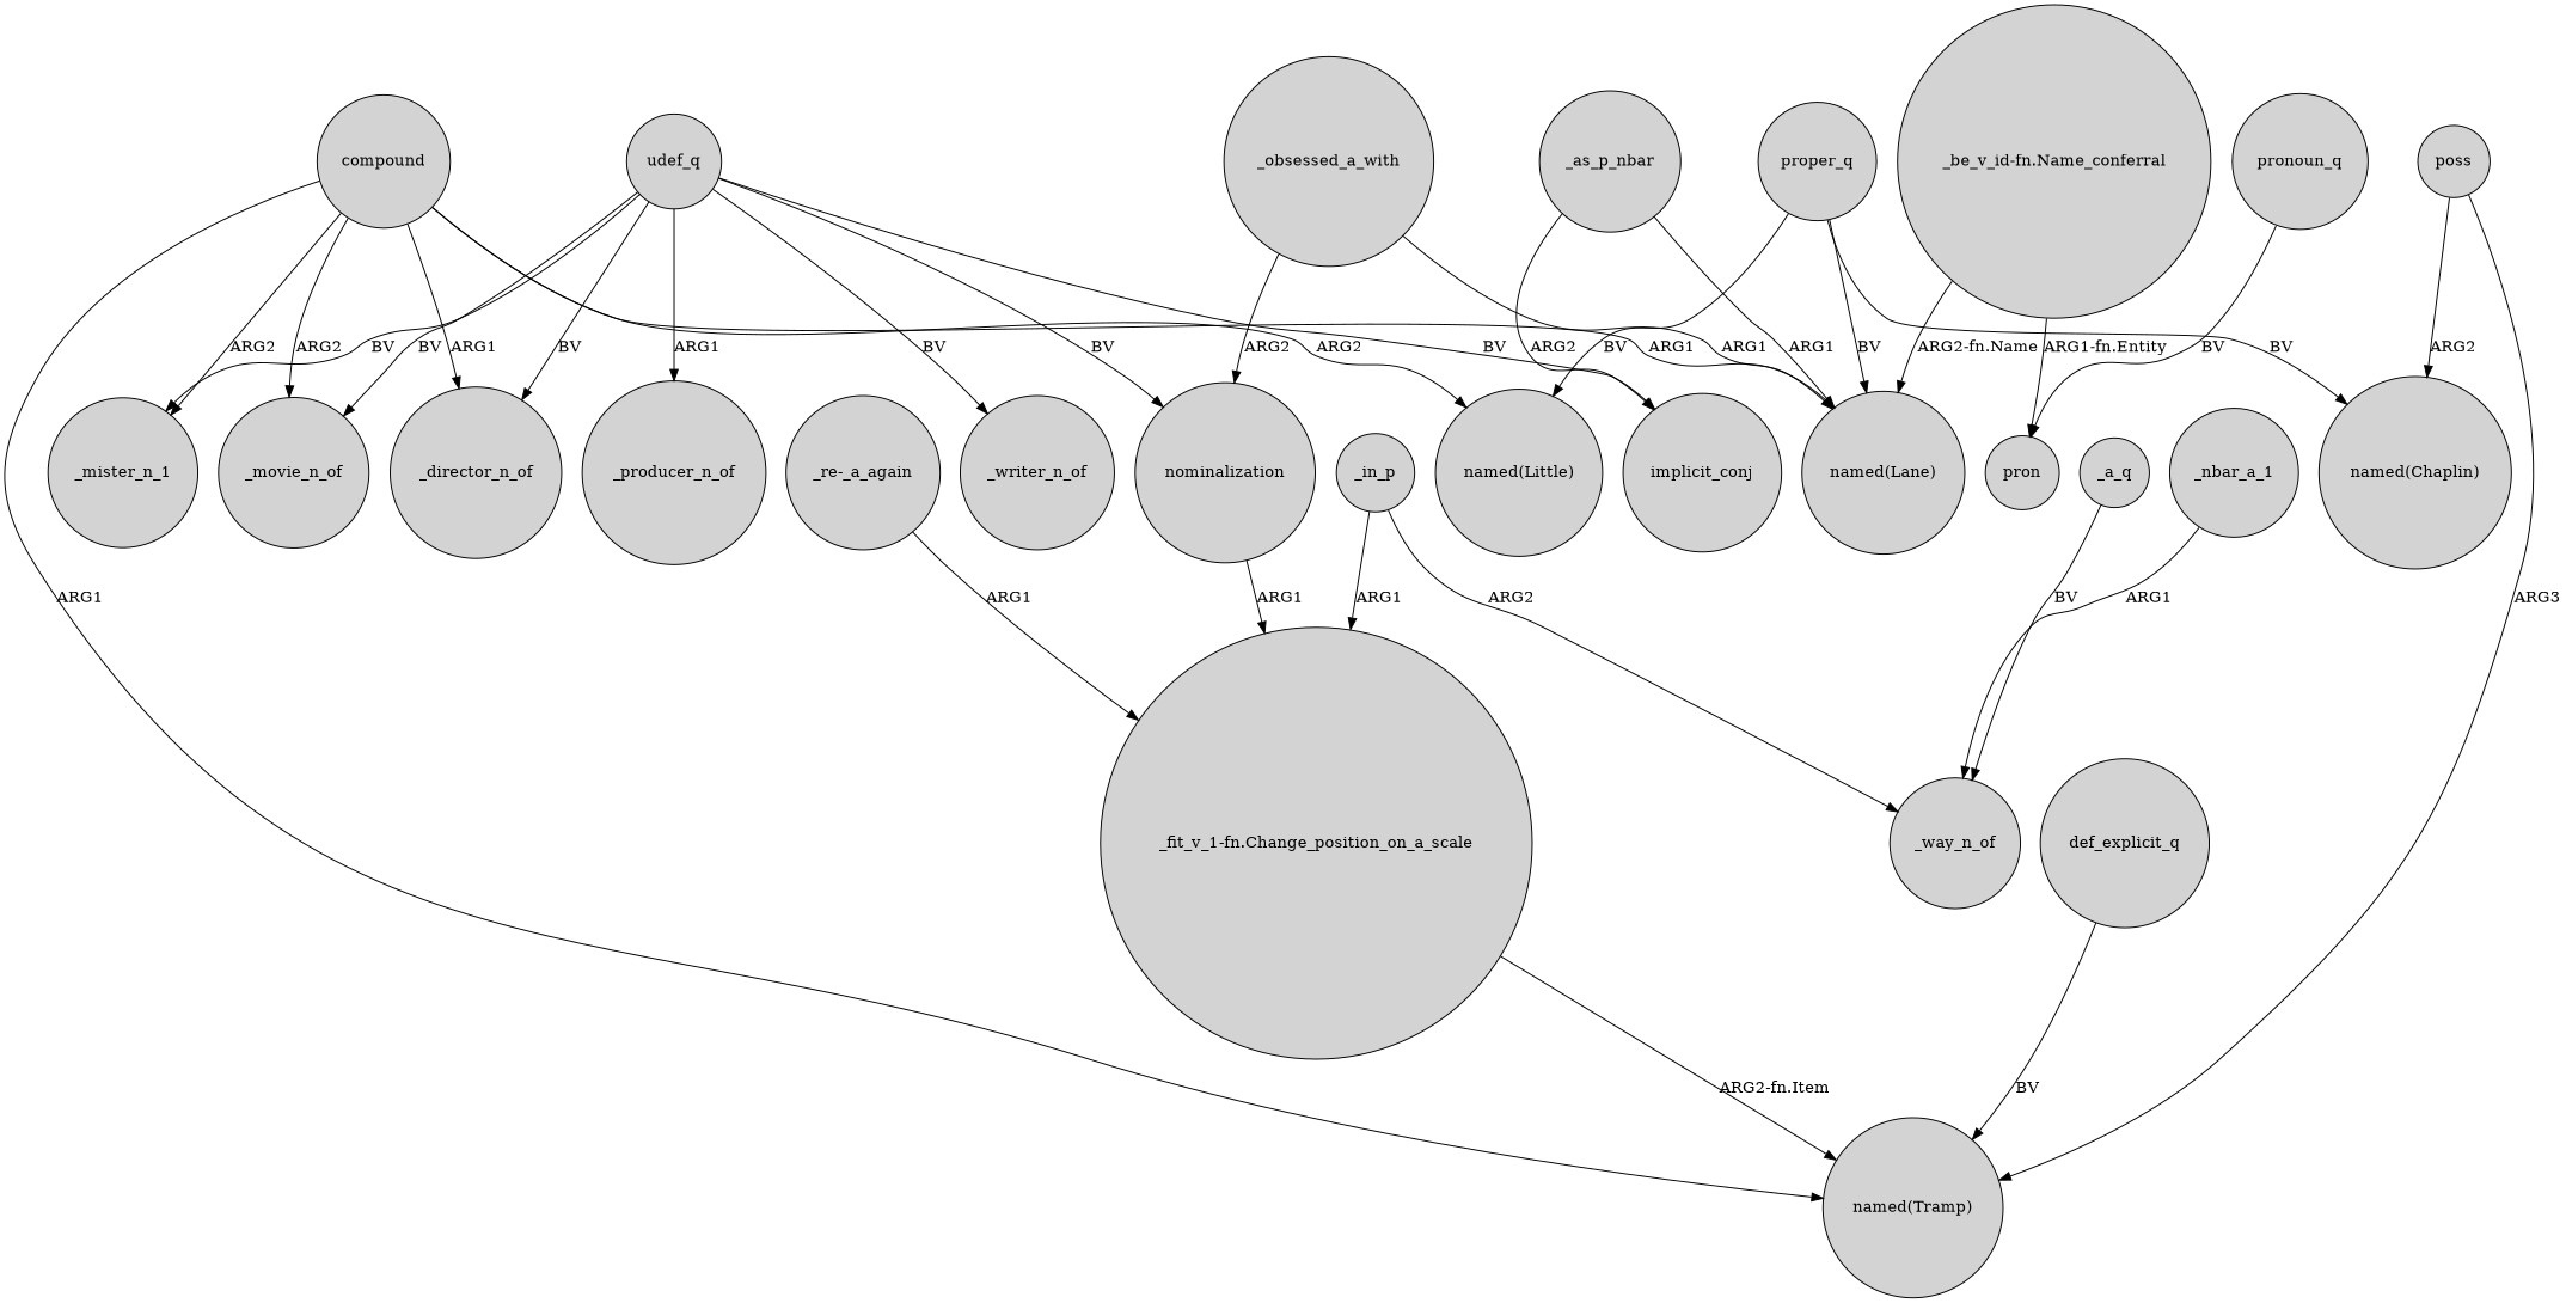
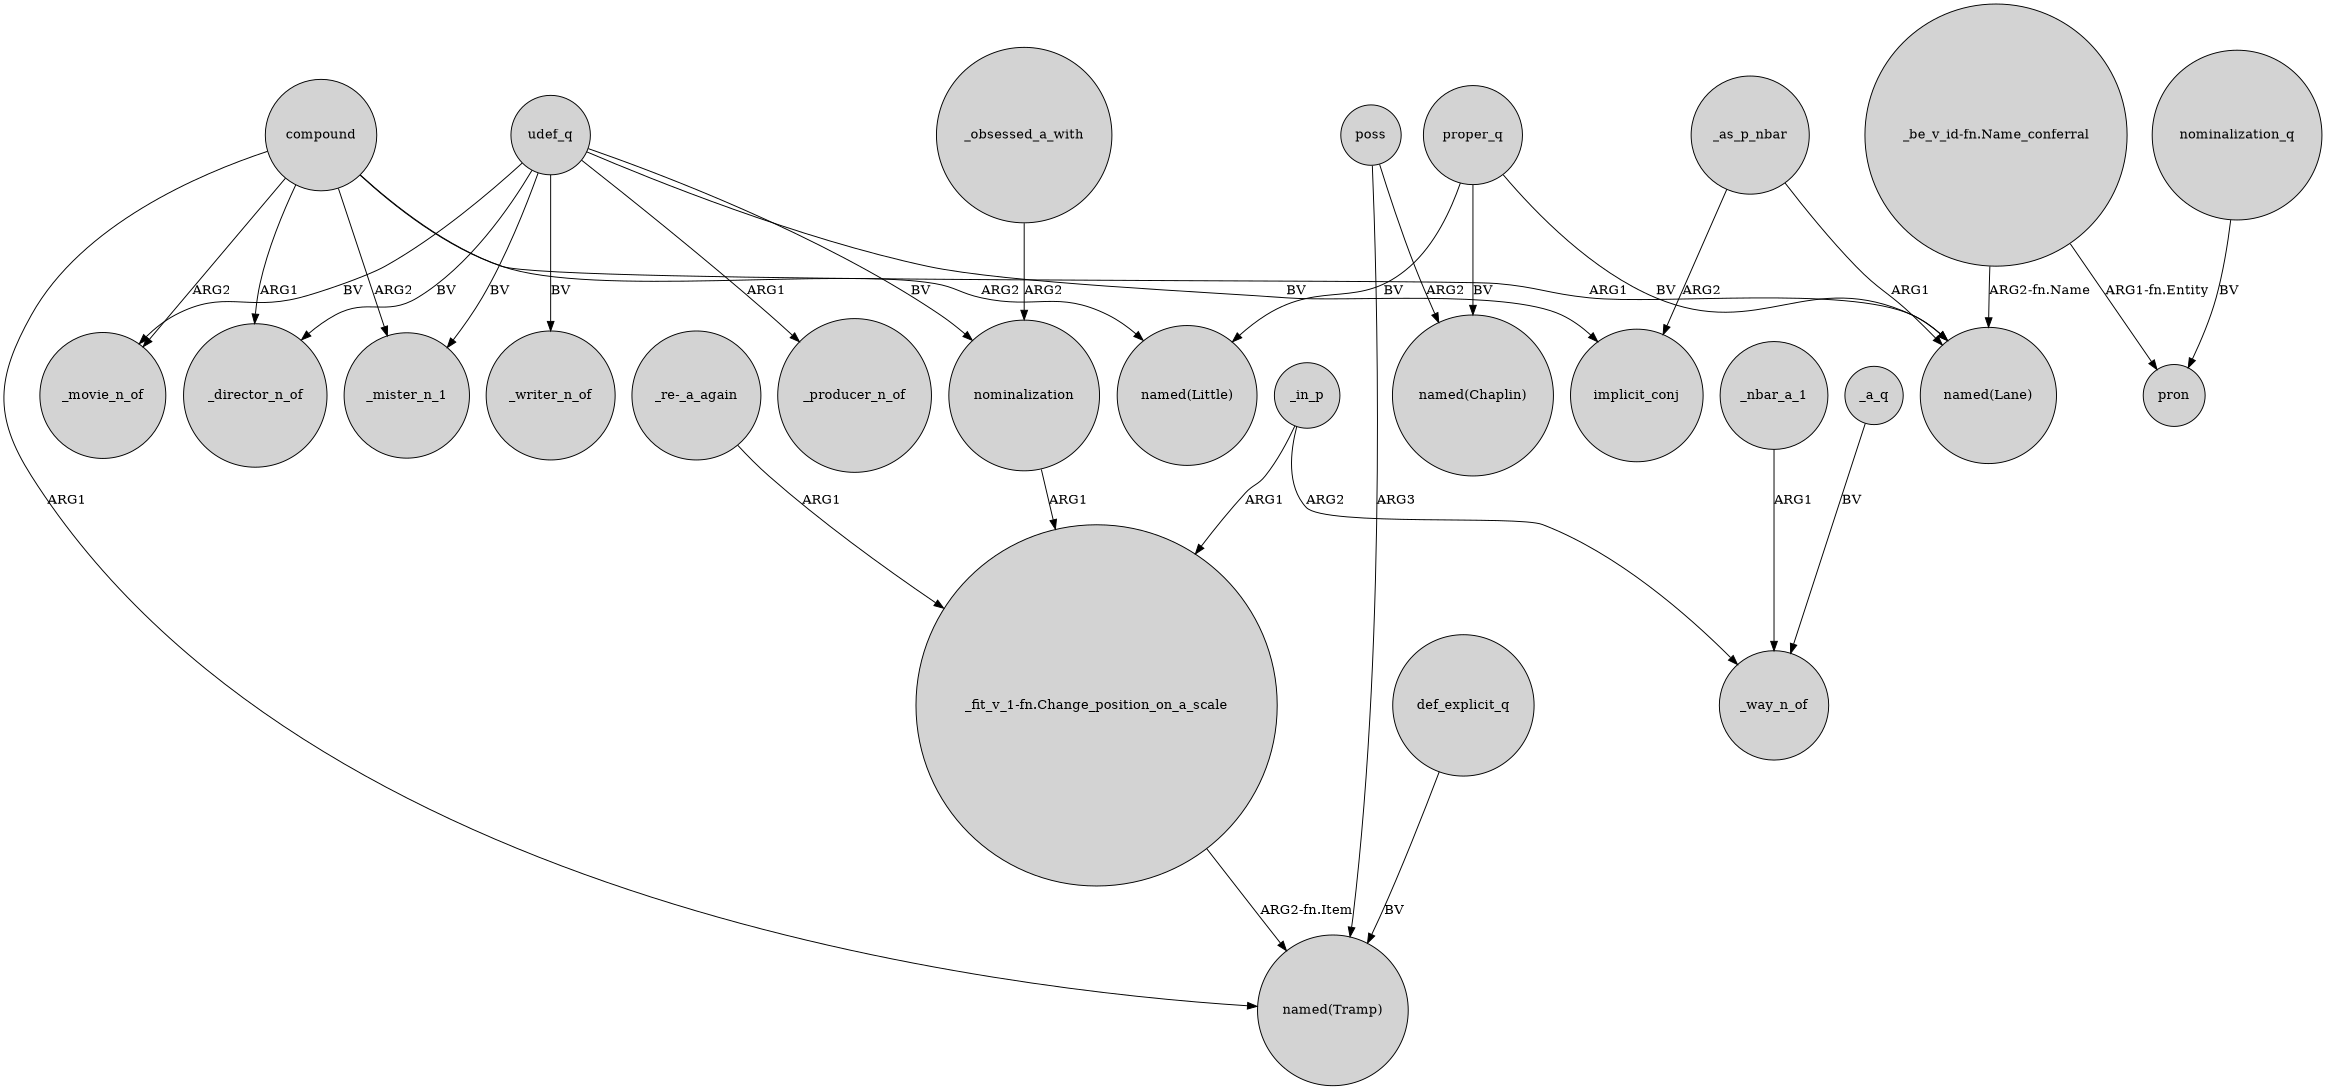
  digraph {
    node [shape=circle style=filled]
    compound
    _movie_n_of
    "named(Little)"
    "named(Tramp)"
    _director_n_of
    "named(Lane)"
    _mister_n_1
    proper_q
    "named(Chaplin)"
    poss
    _in_p
    "_fit_v_1-fn.Change_position_on_a_scale"
    _way_n_of
    udef_q
    nominalization
    implicit_conj
    _writer_n_of
    _producer_n_of
    "_be_v_id-fn.Name_conferral"
    pron
    _obsessed_a_with
    _as_p_nbar
    def_explicit_q
    n24 [label=_nbar_a_1]
-   pronoun_q
+   pronoun_q [label=nominalization_q]
    _a_q
    "_re-_a_again"
    compound -> _movie_n_of [label=ARG2]
    compound -> "named(Little)" [label=ARG2]
    compound -> "named(Tramp)" [label=ARG1]
    compound -> _director_n_of [label=ARG1]
    compound -> "named(Lane)" [label=ARG1]
    compound -> _mister_n_1 [label=ARG2]
    proper_q -> "named(Little)" [label=BV]
    proper_q -> "named(Lane)" [label=BV]
    proper_q -> "named(Chaplin)" [label=BV]
    poss -> "named(Tramp)" [label=ARG3]
    poss -> "named(Chaplin)" [label=ARG2]
    _in_p -> "_fit_v_1-fn.Change_position_on_a_scale" [label=ARG1]
    _in_p -> _way_n_of [label=ARG2]
    "_fit_v_1-fn.Change_position_on_a_scale" -> "named(Tramp)" [label="ARG2-fn.Item"]
    udef_q -> _movie_n_of [label=BV]
    udef_q -> _director_n_of [label=BV]
    udef_q -> _mister_n_1 [label=BV]
    udef_q -> nominalization [label=BV]
    udef_q -> implicit_conj [label=BV]
    udef_q -> _writer_n_of [label=BV]
    udef_q -> _producer_n_of [label=ARG1]
    nominalization -> "_fit_v_1-fn.Change_position_on_a_scale" [label=ARG1]
    "_be_v_id-fn.Name_conferral" -> "named(Lane)" [label="ARG2-fn.Name"]
    "_be_v_id-fn.Name_conferral" -> pron [label="ARG1-fn.Entity"]
-   _obsessed_a_with -> "named(Lane)" [label=ARG1]
    _obsessed_a_with -> nominalization [label=ARG2]
    _as_p_nbar -> "named(Lane)" [label=ARG1]
    _as_p_nbar -> implicit_conj [label=ARG2]
    def_explicit_q -> "named(Tramp)" [label=BV]
    n24 -> _way_n_of [label=ARG1]
    pronoun_q -> pron [label=BV]
    _a_q -> _way_n_of [label=BV]
    "_re-_a_again" -> "_fit_v_1-fn.Change_position_on_a_scale" [label=ARG1]
  }
